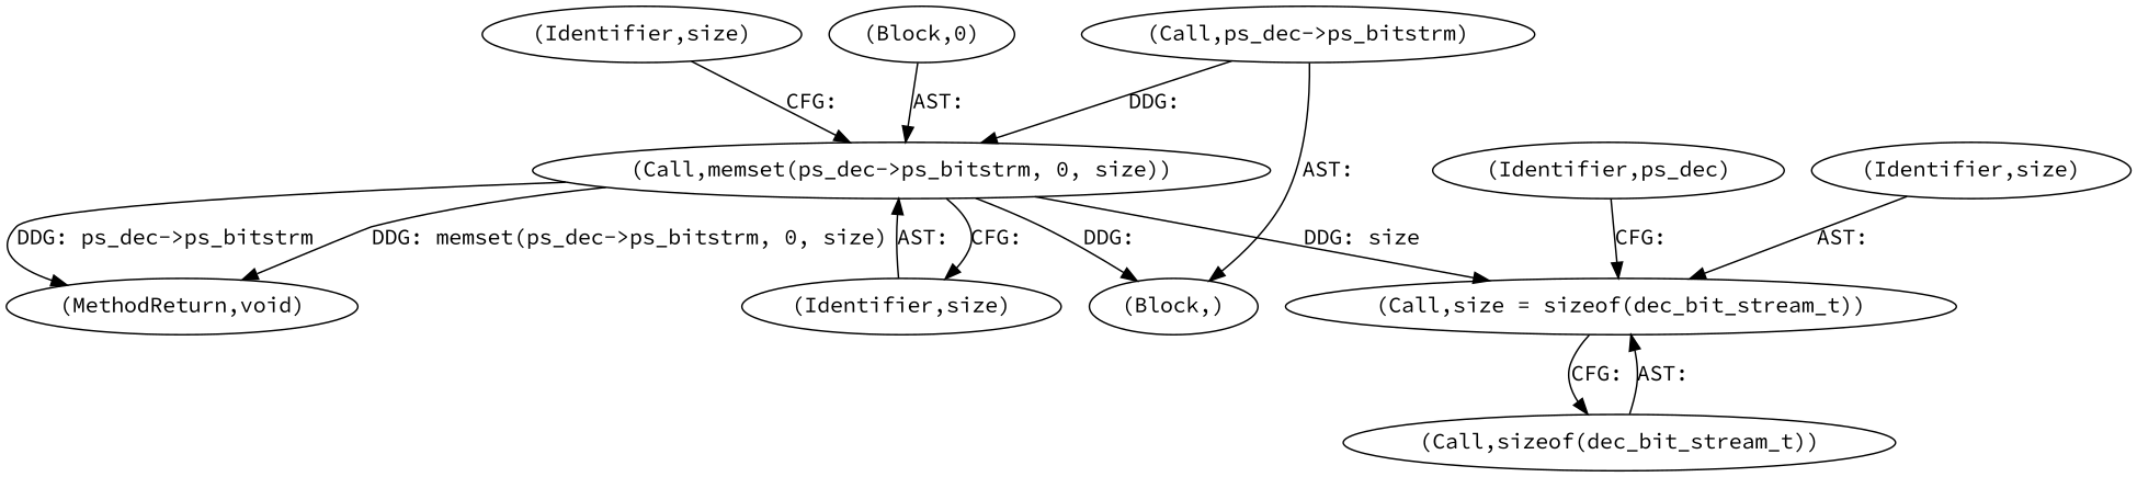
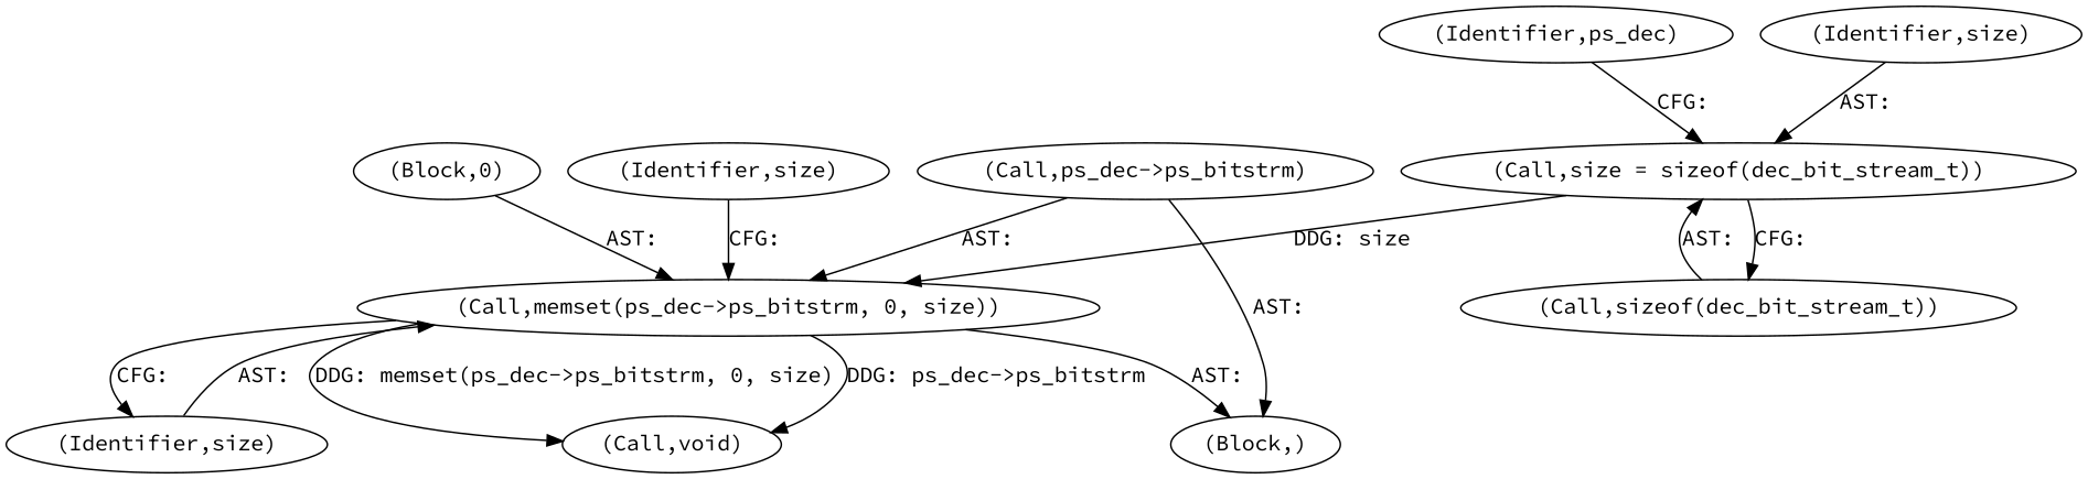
  digraph {
    fontname="Source Code Pro"
    node [fontname="Source Code Pro"]
    edge [fontname="Source Code Pro"]
    n1 [label="(Call,memset(ps_dec->ps_bitstrm, 0, size))"]
    n2 [label="(Block,)"]
    n3 [label="(Identifier,size)"]
-   n4 [label="(MethodReturn,void)"]
+   n4 [label="(Call,void)"]
    n5 [label="(Call,size = sizeof(dec_bit_stream_t))"]
    n6 [label="(Call,sizeof(dec_bit_stream_t))"]
    n7 [label="(Block,0)"]
    n8 [label="(Identifier,ps_dec)"]
    n9 [label="(Identifier,size)"]
    n10 [label="(Identifier,size)"]
    n11 [label="(Call,ps_dec->ps_bitstrm)"]
-   n1 -> n2 [label="DDG: "]
+   n1 -> n2 [label="AST: "]
    n1 -> n3 [label="CFG: "]
    n1 -> n4 [label="DDG: ps_dec->ps_bitstrm"]
    n1 -> n4 [label="DDG: memset(ps_dec->ps_bitstrm, 0, size)"]
    n3 -> n1 [label="AST: "]
-   n1 -> n5 [label="DDG: size"]
+   n5 -> n1 [label="DDG: size"]
    n5 -> n6 [label="CFG: "]
    n6 -> n5 [label="AST: "]
    n7 -> n1 [label="AST: "]
    n8 -> n5 [label="CFG: "]
    n9 -> n1 [label="CFG: "]
    n10 -> n5 [label="AST: "]
-   n11 -> n1 [label="DDG: "]
+   n11 -> n1 [label="AST: "]
    n11 -> n2 [label="AST: "]
  }
